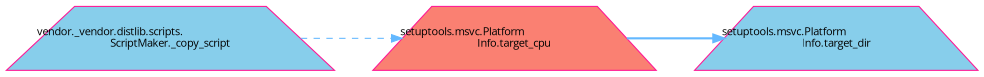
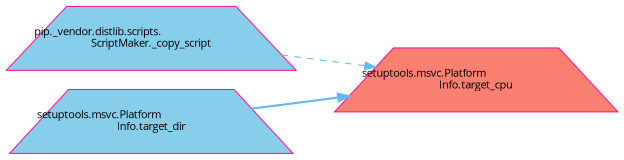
  digraph {
    fontname="Open Sans"
    rankdir=LR
    node [color=deeppink fillcolor=skyblue fontname="Open Sans" fontsize=10 shape=trapezium style=filled]
    edge [color=steelblue1 fontname="Open Sans" fontsize=10 labelfontname=Helvetica labelfontsize=10]
-   n1 [fontcolor=black height=0.2 label="vendor._vendor.distlib.scripts.\lScriptMaker._copy_script" width=0.4]
+   n1 [fontcolor=black height=0.2 label="pip._vendor.distlib.scripts.\lScriptMaker._copy_script" width=0.4]
    n2 [fillcolor=salmon height=0.2 label="setuptools.msvc.Platform\lInfo.target_cpu" width=0.4]
    n3 [height=0.2 label="setuptools.msvc.Platform\lInfo.target_dir" width=0.4]
    n1 -> n2 [style=dashed]
-   n2 -> n3 [style=bold]
+   n3 -> n2 [style=bold]
  }
